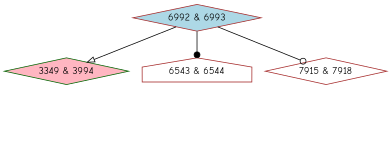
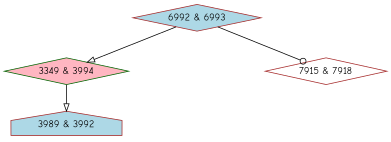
  digraph {
    fontname="Comic Neue"
    node [color=brown fillcolor=lightblue fontname="Comic Neue" shape=diamond style=filled]
    edge [arrowhead=onormal fontname="Comic Neue"]
    n1 [color=darkgreen fillcolor=lightpink label="3349 & 3994"]
-   n3 [fillcolor=white label="6543 & 6544" shape=house]
+   n2 [label="3989 & 3992" shape=house]
    n4 [label="6992 & 6993"]
    n5 [fillcolor=white label="7915 & 7918"]
+   n1 -> n2
    n4 -> n1
-   n4 -> n3 [arrowhead=dot]
    n4 -> n5 [arrowhead=odot]
  }
